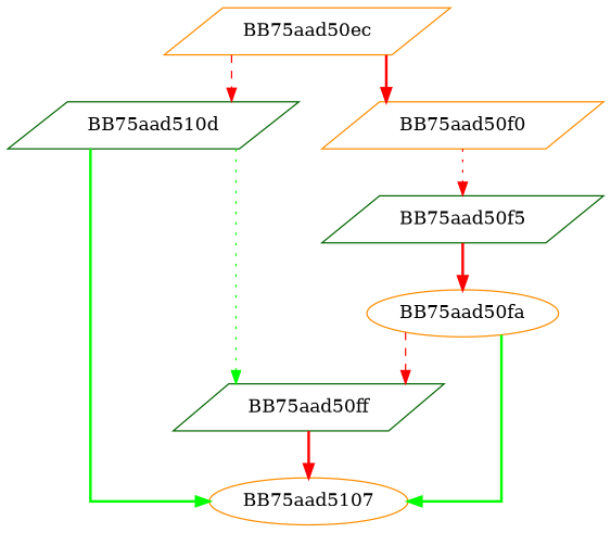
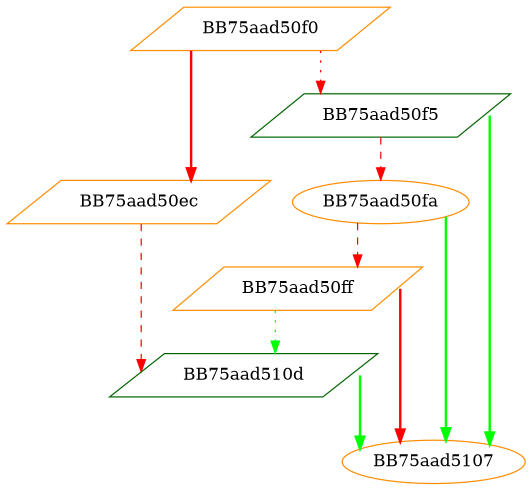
  digraph {
    splines=ortho
    node [color=darkorange shape=parallelogram]
    edge [color=red style=bold]
    BB75aad510d [color=darkgreen]
    BB75aad50ec
    BB75aad50f0
    BB75aad5107 [shape=ellipse]
    BB75aad50f5 [color=darkgreen]
    BB75aad50fa [shape=ellipse]
-   BB75aad50ff [color=darkgreen]
+   BB75aad50ff
    BB75aad510d -> BB75aad5107 [color=green]
    BB75aad50ec -> BB75aad510d [style=dashed]
-   BB75aad50ec -> BB75aad50f0
+   BB75aad50f0 -> BB75aad50ec
    BB75aad50f0 -> BB75aad50f5 [style=dotted]
-   BB75aad50f5 -> BB75aad50fa
+   BB75aad50f5 -> BB75aad5107 [color=green]
+   BB75aad50f5 -> BB75aad50fa [style=dashed]
    BB75aad50fa -> BB75aad5107 [color=green]
    BB75aad50fa -> BB75aad50ff [style=dashed]
-   BB75aad510d -> BB75aad50ff [color=green style=dotted]
+   BB75aad50ff -> BB75aad510d [color=green style=dotted]
    BB75aad50ff -> BB75aad5107
  }
